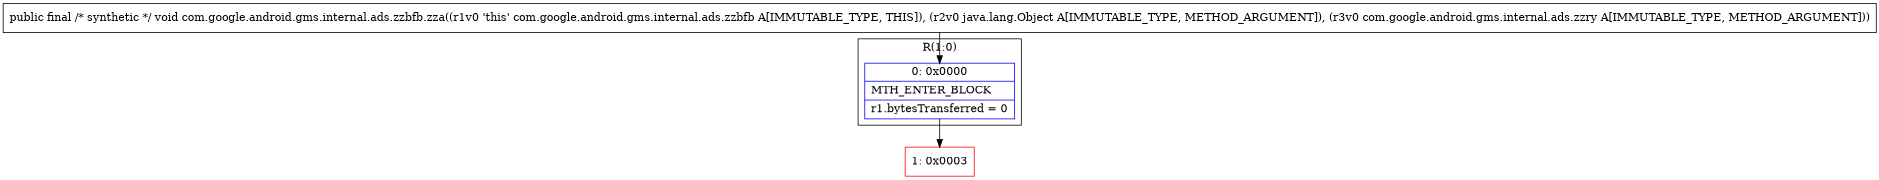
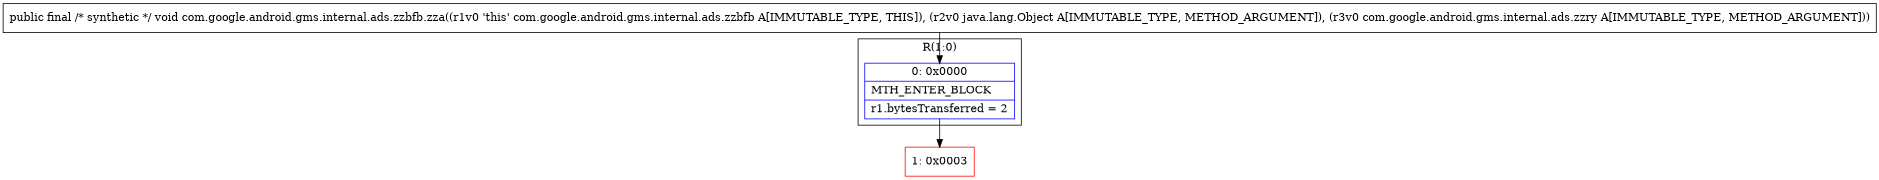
  digraph {
    node [shape=record]
-   n1 [color=blue label="{0\:\ 0x0000|MTH_ENTER_BLOCK\l|r1.bytesTransferred = 0\l}"]
+   n1 [color=blue label="{0\:\ 0x0000|MTH_ENTER_BLOCK\l|r1.bytesTransferred = 2\l}"]
    n2 [color=red label="{1\:\ 0x0003}"]
    n3 [label="{public final \/* synthetic *\/ void com.google.android.gms.internal.ads.zzbfb.zza((r1v0 'this' com.google.android.gms.internal.ads.zzbfb A[IMMUTABLE_TYPE, THIS]), (r2v0 java.lang.Object A[IMMUTABLE_TYPE, METHOD_ARGUMENT]), (r3v0 com.google.android.gms.internal.ads.zzry A[IMMUTABLE_TYPE, METHOD_ARGUMENT])) }"]
    subgraph cluster_1 {
      label="R(1:0)"
      n1
    }
    n1 -> n2
    n3 -> n1
  }
